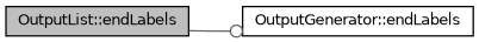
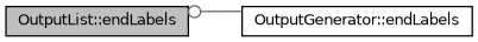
  digraph {
    rankdir=LR
    node [color=black fontname=Helvetica fontsize=10 shape=record style=filled]
    n1 [fillcolor=grey75 fontcolor=black height=0.2 label="OutputList::endLabels" width=0.4]
    n2 [fillcolor=white height=0.2 label="OutputGenerator::endLabels" width=0.4]
-   n1 -> n2 [color=gray40 fontname=Helvetica fontsize=10 labelfontname=Helvetica labelfontsize=10 style=solid arrowhead=odot]
+   n2 -> n1 [color=gray40 fontname=Helvetica fontsize=10 labelfontname=Helvetica labelfontsize=10 style=solid arrowhead=odot]
  }
